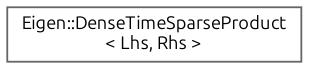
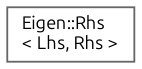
  digraph {
    rankdir=LR
    fontname=Ubuntu
-   n1 [color=grey40 fillcolor=white fontname=Ubuntu fontsize=10 height=0.2 label="Eigen::DenseTimeSparseProduct\l\< Lhs, Rhs \>" shape=box style=filled width=0.4]
+   n1 [color=grey40 fillcolor=white fontname=Ubuntu fontsize=10 height=0.2 label="Eigen::Rhs\l\< Lhs, Rhs \>" shape=box style=filled width=0.4]
  }
